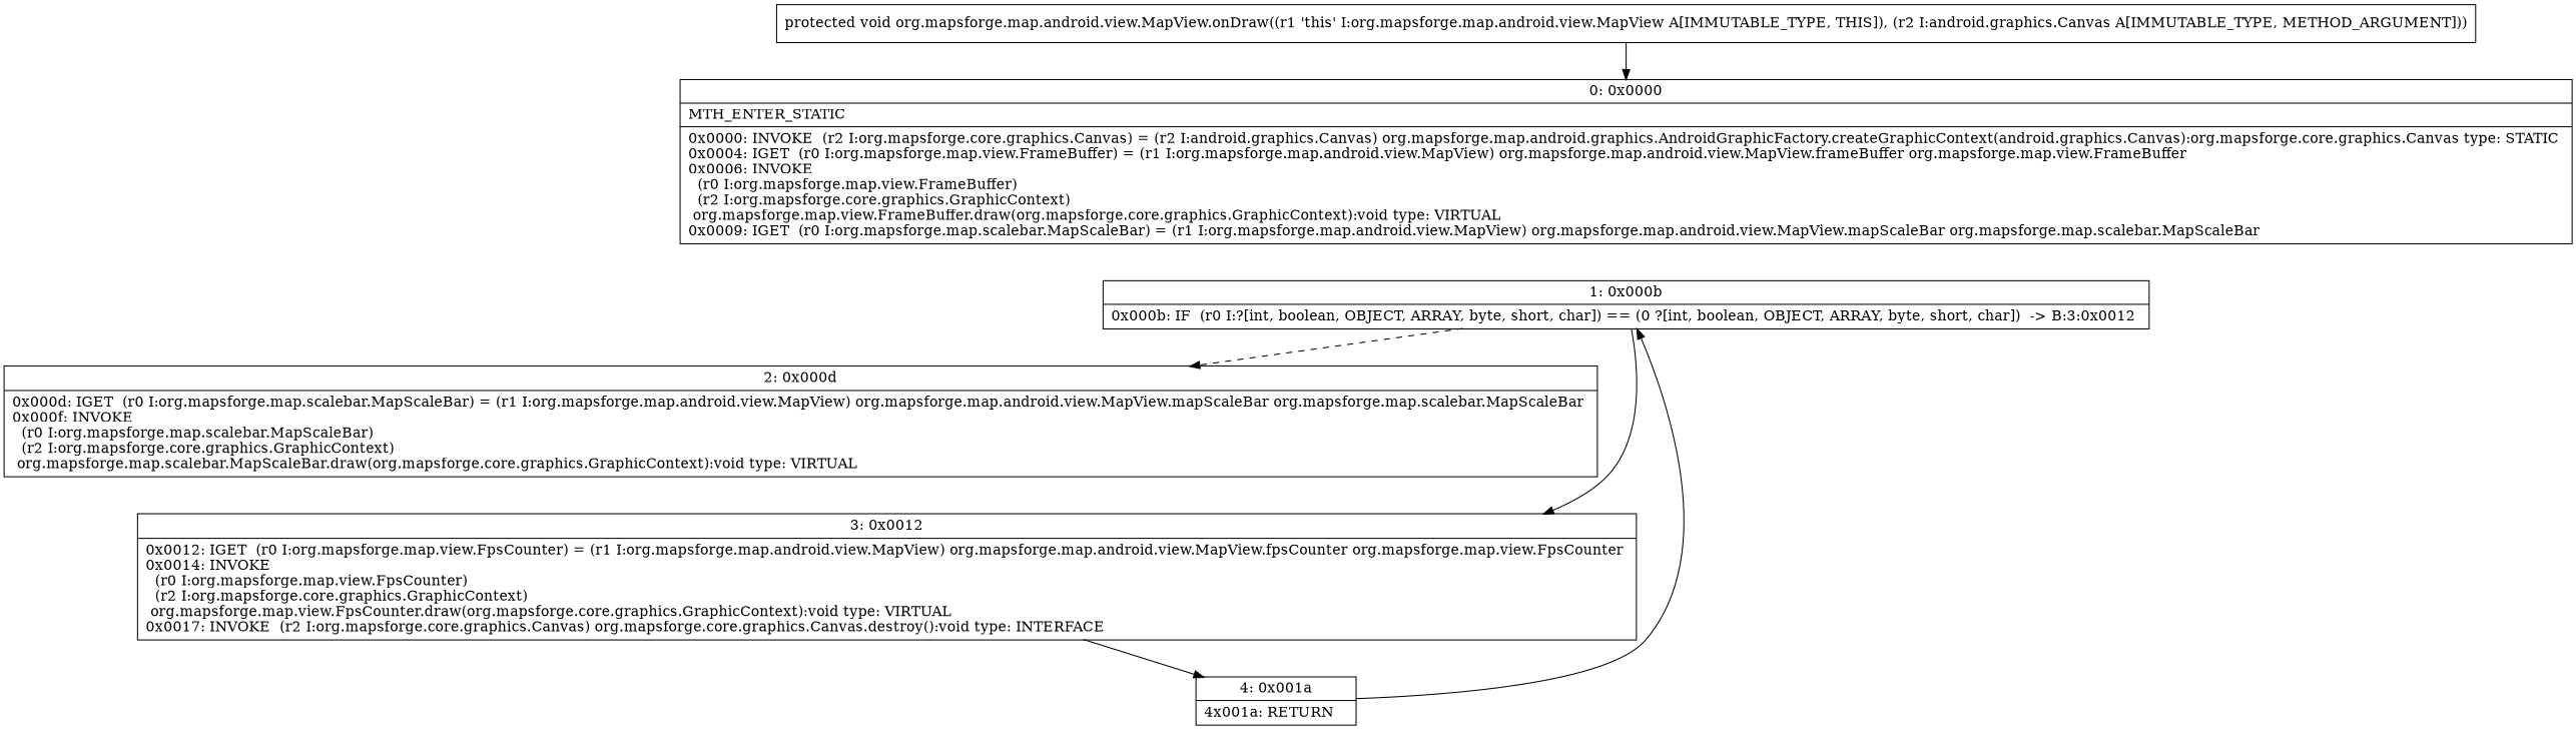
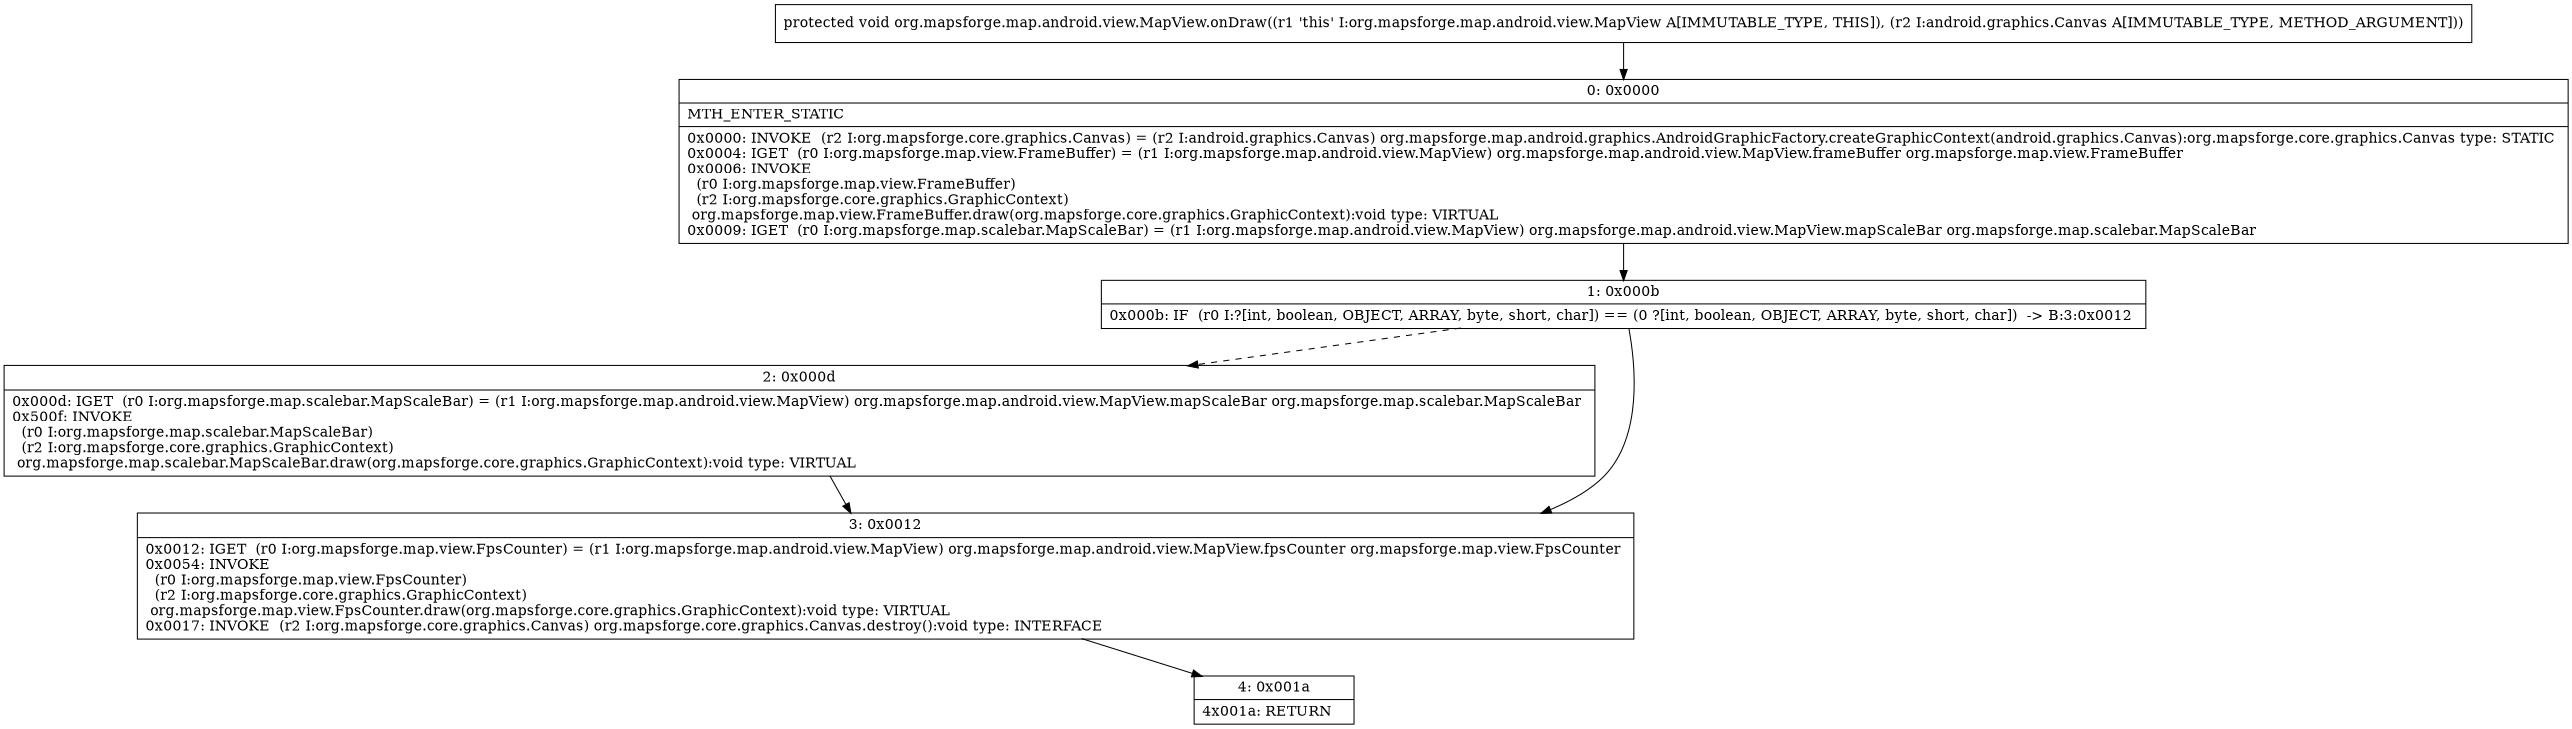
  digraph {
    node [shape=record]
    n1 [label="{0\:\ 0x0000|MTH_ENTER_STATIC\l|0x0000: INVOKE  (r2 I:org.mapsforge.core.graphics.Canvas) = (r2 I:android.graphics.Canvas) org.mapsforge.map.android.graphics.AndroidGraphicFactory.createGraphicContext(android.graphics.Canvas):org.mapsforge.core.graphics.Canvas type: STATIC \l0x0004: IGET  (r0 I:org.mapsforge.map.view.FrameBuffer) = (r1 I:org.mapsforge.map.android.view.MapView) org.mapsforge.map.android.view.MapView.frameBuffer org.mapsforge.map.view.FrameBuffer \l0x0006: INVOKE  \l  (r0 I:org.mapsforge.map.view.FrameBuffer)\l  (r2 I:org.mapsforge.core.graphics.GraphicContext)\l org.mapsforge.map.view.FrameBuffer.draw(org.mapsforge.core.graphics.GraphicContext):void type: VIRTUAL \l0x0009: IGET  (r0 I:org.mapsforge.map.scalebar.MapScaleBar) = (r1 I:org.mapsforge.map.android.view.MapView) org.mapsforge.map.android.view.MapView.mapScaleBar org.mapsforge.map.scalebar.MapScaleBar \l}"]
    n2 [label="{1\:\ 0x000b|0x000b: IF  (r0 I:?[int, boolean, OBJECT, ARRAY, byte, short, char]) == (0 ?[int, boolean, OBJECT, ARRAY, byte, short, char])  \-\> B:3:0x0012 \l}"]
-   n3 [label="{2\:\ 0x000d|0x000d: IGET  (r0 I:org.mapsforge.map.scalebar.MapScaleBar) = (r1 I:org.mapsforge.map.android.view.MapView) org.mapsforge.map.android.view.MapView.mapScaleBar org.mapsforge.map.scalebar.MapScaleBar \l0x000f: INVOKE  \l  (r0 I:org.mapsforge.map.scalebar.MapScaleBar)\l  (r2 I:org.mapsforge.core.graphics.GraphicContext)\l org.mapsforge.map.scalebar.MapScaleBar.draw(org.mapsforge.core.graphics.GraphicContext):void type: VIRTUAL \l}"]
-   n4 [label="{3\:\ 0x0012|0x0012: IGET  (r0 I:org.mapsforge.map.view.FpsCounter) = (r1 I:org.mapsforge.map.android.view.MapView) org.mapsforge.map.android.view.MapView.fpsCounter org.mapsforge.map.view.FpsCounter \l0x0014: INVOKE  \l  (r0 I:org.mapsforge.map.view.FpsCounter)\l  (r2 I:org.mapsforge.core.graphics.GraphicContext)\l org.mapsforge.map.view.FpsCounter.draw(org.mapsforge.core.graphics.GraphicContext):void type: VIRTUAL \l0x0017: INVOKE  (r2 I:org.mapsforge.core.graphics.Canvas) org.mapsforge.core.graphics.Canvas.destroy():void type: INTERFACE \l}"]
+   n3 [label="{2\:\ 0x000d|0x000d: IGET  (r0 I:org.mapsforge.map.scalebar.MapScaleBar) = (r1 I:org.mapsforge.map.android.view.MapView) org.mapsforge.map.android.view.MapView.mapScaleBar org.mapsforge.map.scalebar.MapScaleBar \l0x500f: INVOKE  \l  (r0 I:org.mapsforge.map.scalebar.MapScaleBar)\l  (r2 I:org.mapsforge.core.graphics.GraphicContext)\l org.mapsforge.map.scalebar.MapScaleBar.draw(org.mapsforge.core.graphics.GraphicContext):void type: VIRTUAL \l}"]
+   n4 [label="{3\:\ 0x0012|0x0012: IGET  (r0 I:org.mapsforge.map.view.FpsCounter) = (r1 I:org.mapsforge.map.android.view.MapView) org.mapsforge.map.android.view.MapView.fpsCounter org.mapsforge.map.view.FpsCounter \l0x0054: INVOKE  \l  (r0 I:org.mapsforge.map.view.FpsCounter)\l  (r2 I:org.mapsforge.core.graphics.GraphicContext)\l org.mapsforge.map.view.FpsCounter.draw(org.mapsforge.core.graphics.GraphicContext):void type: VIRTUAL \l0x0017: INVOKE  (r2 I:org.mapsforge.core.graphics.Canvas) org.mapsforge.core.graphics.Canvas.destroy():void type: INTERFACE \l}"]
    n5 [label="{4\:\ 0x001a|4x001a: RETURN   \l}"]
    n6 [label="{protected void org.mapsforge.map.android.view.MapView.onDraw((r1 'this' I:org.mapsforge.map.android.view.MapView A[IMMUTABLE_TYPE, THIS]), (r2 I:android.graphics.Canvas A[IMMUTABLE_TYPE, METHOD_ARGUMENT])) }"]
-   n5 -> n2
+   n1 -> n2
    n2 -> n3 [style=dashed]
    n2 -> n4
+   n3 -> n4
    n4 -> n5
    n6 -> n1
  }
